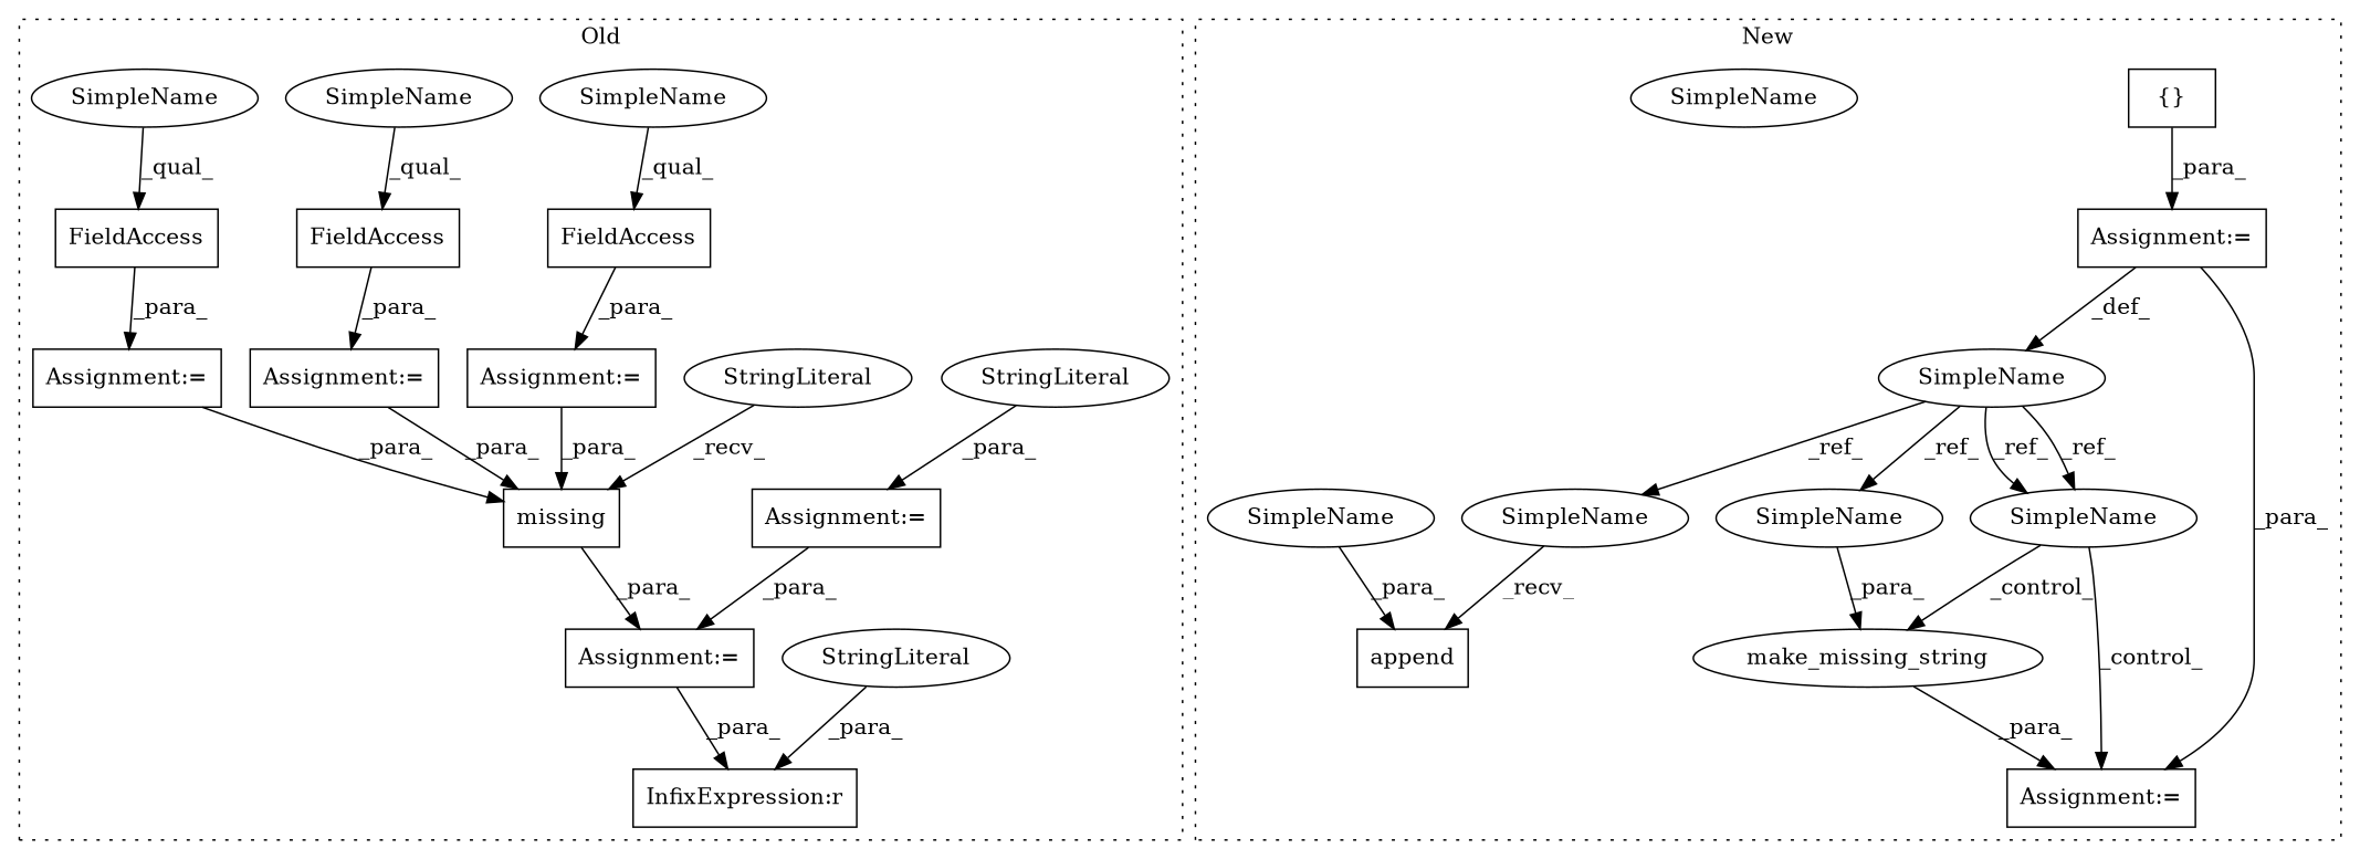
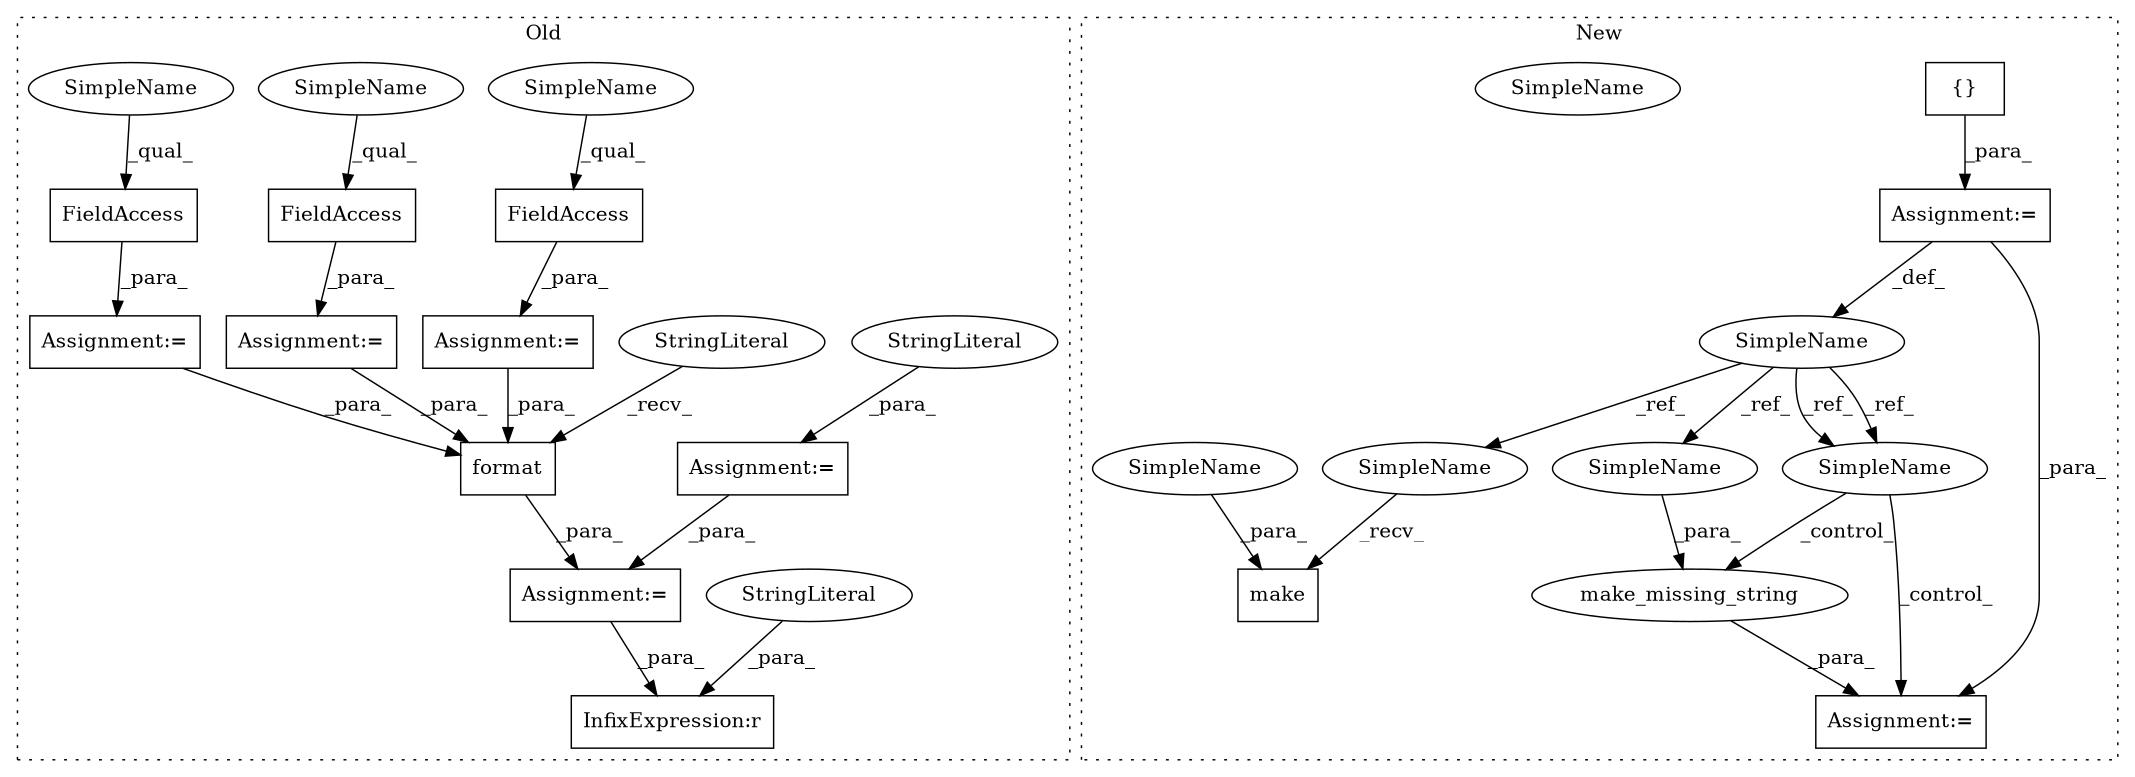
  digraph {
    node [a=42 l=1 s=2266 shape=box]
-   n1 [a=32 l="7,1" label=missing s="2451,2463"]
+   n1 [a=32 l="7,1" label=format s="2451,2463"]
    n2 [a=27 l=4 label="InfixExpression:r" s=3517]
    n3 [a=45 l=2 label=StringLiteral s=3521 shape=ellipse]
    n4 [a=45 l=16 label=StringLiteral s=2434 shape=ellipse]
    n5 [a=7 l=2 label="Assignment:=" s=2432]
    n6 [a=7 label="Assignment:=" s=1815]
    n7 [a=7 label="Assignment:=" s=2265]
    n8 [a=22 l=11 label=FieldAccess]
    n9 [a=7 label="Assignment:=" s=2244]
    n10 [a=22 l=11 label=FieldAccess s=2245]
    n11 [a=45 l=2 label=StringLiteral s=1816 shape=ellipse]
    n12 [a=7 label="Assignment:=" s=2223]
    n13 [a=22 l=11 label=FieldAccess s=2224]
    n14 [l=9 label=SimpleName s=2224 shape=ellipse]
    n15 [l=9 label=SimpleName s=2245 shape=ellipse]
    n16 [l=9 label=SimpleName shape=ellipse]
    n17 [a=32 l="20,1" label=make_missing_string s="3542,3569" shape=ellipse]
    n18 [a=4 l=2 label="{}" s=1888]
    n19 [l=7 label=SimpleName s=1871 shape=ellipse]
    n20 [l=7 label=SimpleName s=3497 shape=ellipse]
    n21 [a=7 label="Assignment:=" s=3525]
    n22 [a=7 label="Assignment:=" s=1878]
-   n23 [a=32 l="7,1" label=append s="2438,2454"]
+   n23 [a=32 l="7,1" label=make s="2438,2454"]
    n24 [l=9 label=SimpleName s=2445 shape=ellipse]
    n25 [l=7 label=SimpleName s=3497 shape=ellipse]
    n26 [l=7 label=SimpleName s=2430 shape=ellipse]
    n27 [l=7 label=SimpleName s=3562 shape=ellipse]
    subgraph cluster_1 {
      label=Old
      style=dotted
      n1
      n2
      n3
      n4
      n5
      n6
      n7
      n8
      n9
      n10
      n11
      n12
      n13
      n14
      n15
      n16
    }
    subgraph cluster_2 {
      label=New
      style=dotted
      n17
      n18
      n19
      n20
      n21
      n22
      n23
      n24
      n25
      n26
      n27
    }
    n1 -> n5 [label=_para_]
    n3 -> n2 [label=_para_]
    n4 -> n1 [label=_recv_]
    n5 -> n2 [label=_para_]
    n6 -> n5 [label=_para_]
    n7 -> n1 [label=_para_]
    n8 -> n7 [label=_para_]
    n9 -> n1 [label=_para_]
    n10 -> n9 [label=_para_]
    n11 -> n6 [label=_para_]
    n12 -> n1 [label=_para_]
    n13 -> n12 [label=_para_]
    n14 -> n13 [label=_qual_]
    n15 -> n10 [label=_qual_]
    n16 -> n8 [label=_qual_]
    n17 -> n21 [label=_para_]
    n18 -> n22 [label=_para_]
    n19 -> n25 [label=_ref_]
    n19 -> n25 [label=_ref_]
    n19 -> n26 [label=_ref_]
    n19 -> n27 [label=_ref_]
    n22 -> n19 [label=_def_]
    n22 -> n21 [label=_para_]
    n24 -> n23 [label=_para_]
    n25 -> n17 [label=_control_]
    n25 -> n21 [label=_control_]
    n26 -> n23 [label=_recv_]
    n27 -> n17 [label=_para_]
  }
